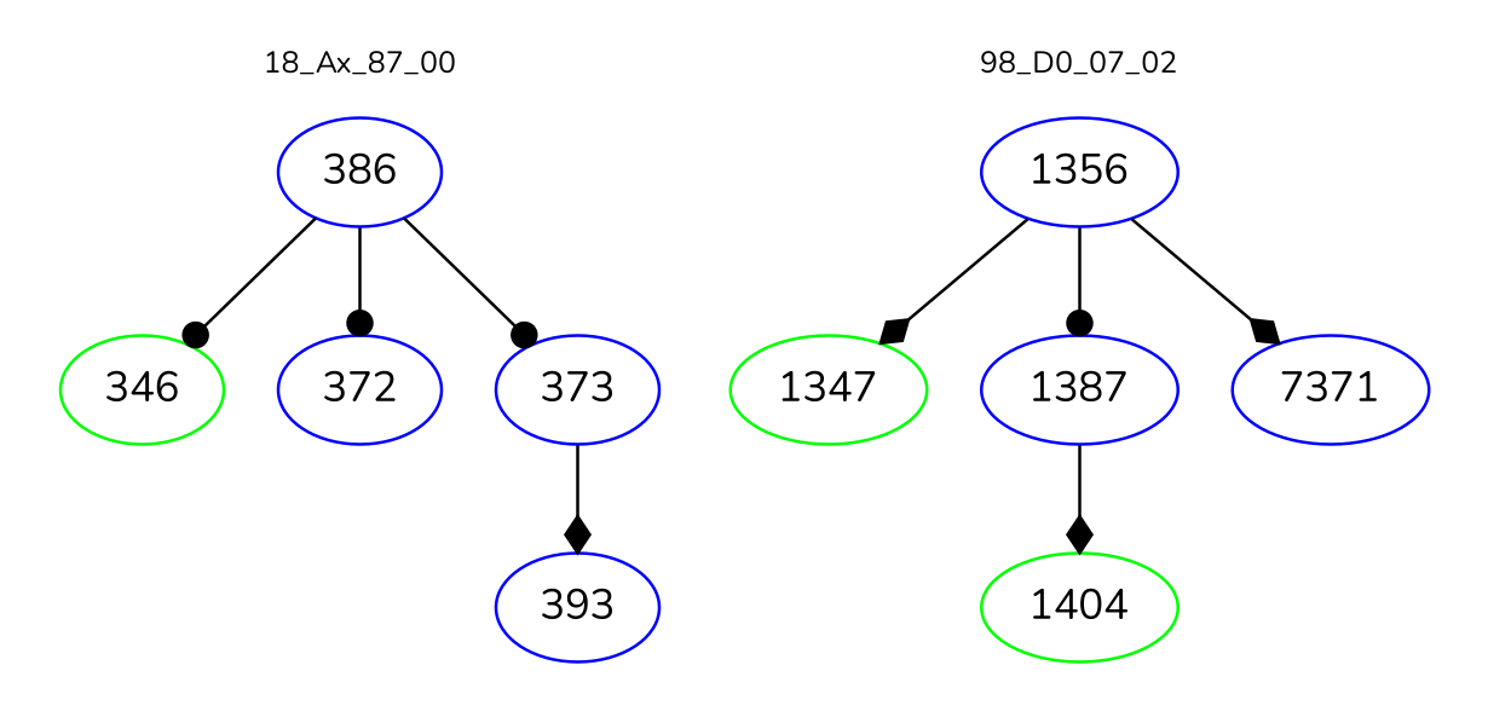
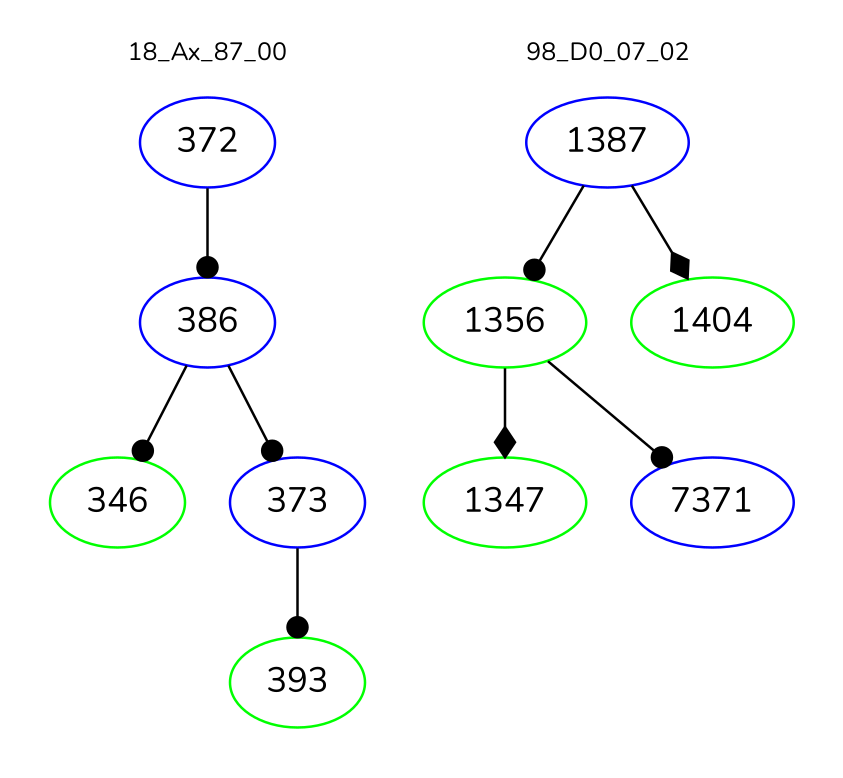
  digraph {
    fontname=Nunito
    node [color=blue fontname=Nunito]
    edge [arrowhead=dot color=black fontname=Nunito]
    n1 [label=386]
    n2 [color=green label=346]
    n3 [label=372]
    n4 [label=373]
-   n5 [label=393]
-   n6 [label=1356]
+   n5 [color=green label=393]
+   n6 [color=green label=1356]
    n7 [color=green label=1347]
    n8 [label=1387]
    n9 [label=7371]
    n10 [color=green label=1404]
    subgraph cluster_1 {
      color=white
      fontsize=10
      label="18_Ax_87_00"
      n1
      n2
      n3
      n4
      n5
    }
    subgraph cluster_2 {
      color=white
      fontsize=10
      label="98_D0_07_02"
      n6
      n7
      n8
      n9
      n10
    }
    n1 -> n2
-   n1 -> n3
+   n3 -> n1
    n1 -> n4
-   n4 -> n5 [arrowhead=diamond]
+   n4 -> n5
    n6 -> n7 [arrowhead=diamond]
-   n6 -> n8
-   n6 -> n9 [arrowhead=diamond]
+   n8 -> n6
+   n6 -> n9
    n8 -> n10 [arrowhead=diamond]
  }
